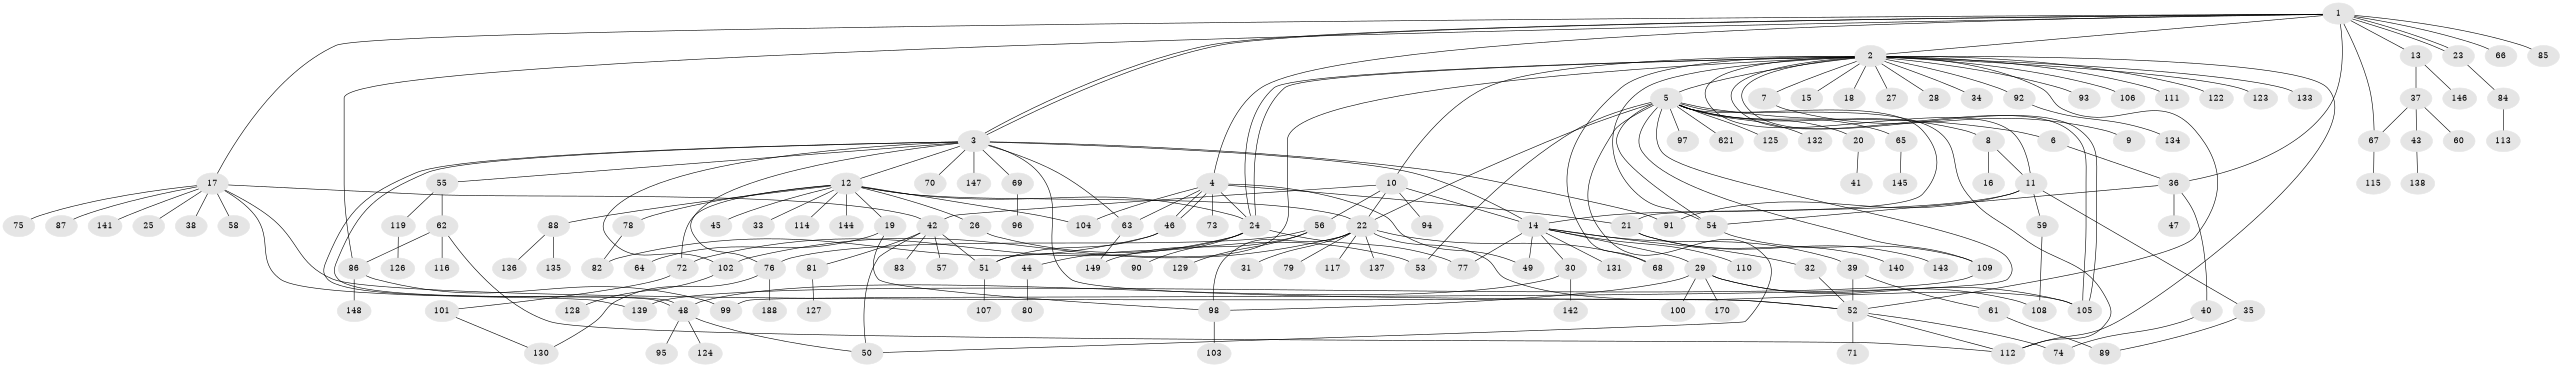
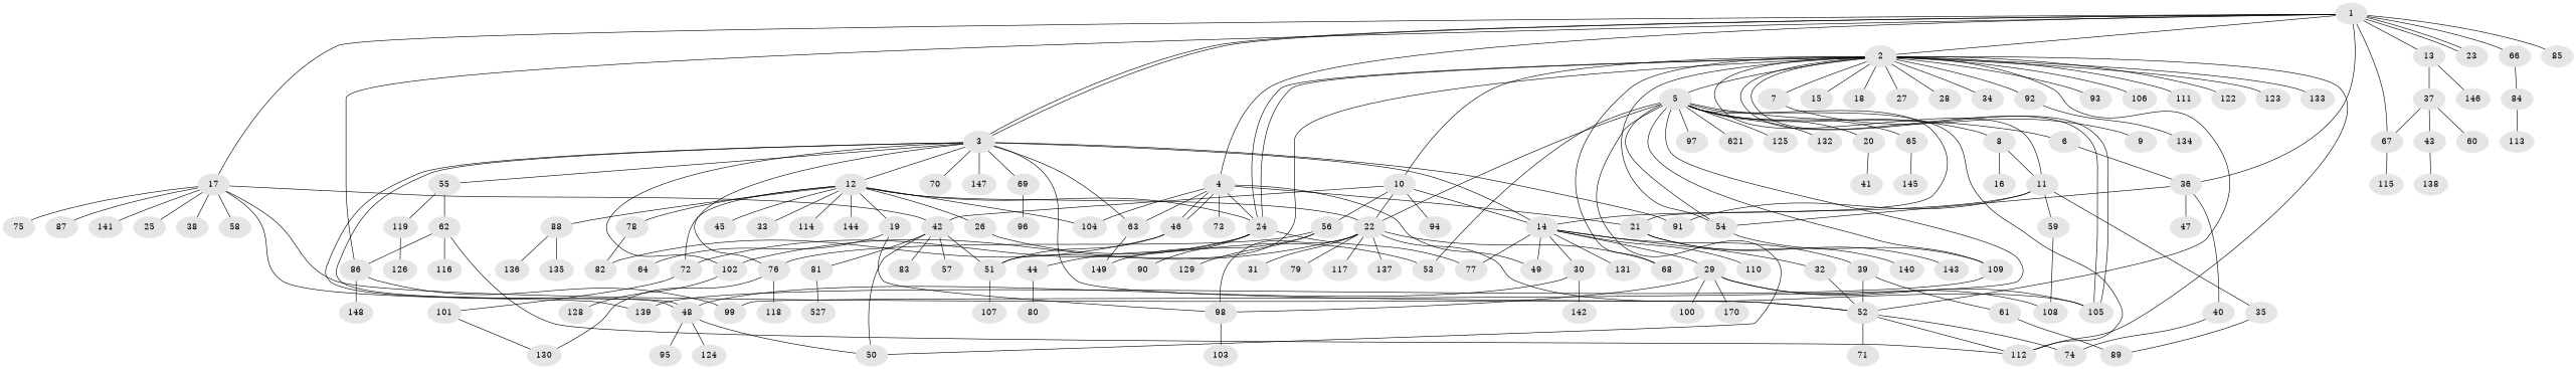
  graph {
    node [color=gray90 style=filled]
    1
    2
    3
    4
    13
    17
    23
    36
    66
    67
    85
    86
    5
    7
    10
    11
    15
    18
    24
    27
    28
    34
    51
    52
    54
    92
    93
    105
    106
    111
    112
    122
    123
    133
    68
    12
    14
    48
    55
    63
    69
    70
    76
    91
    102
    147
    21
    46
    49
    73
    104
    37
    146
    42
    25
    38
    58
    75
    87
    139
    141
    84
    40
    47
    115
    99
    148
    6
    8
    20
    22
    50
    53
    65
    97
    109
    n77 [label=621]
    125
    132
    9
    56
    94
    35
    59
    72
    77
    44
    90
    107
    74
    71
    134
    45
    19
    26
    33
    78
    88
    114
    144
    29
    30
    32
    39
    110
    131
    95
    124
    62
    119
    149
    96
-   118 [label=188]
+   118
    130
    128
    140
    143
    82
    16
    41
    98
    31
    79
    117
    137
    145
    57
    81
    83
    129
    89
    108
    64
    101
    135
    136
    43
    60
    100
    n140 [label=170]
    142
    61
    103
    113
    80
    138
-   127
+   127 [label=527]
    116
    126
    1 -- 2
    1 -- 3
    1 -- 3
    1 -- 4
    1 -- 13
    1 -- 17
    1 -- 23
    1 -- 23
    1 -- 36
    1 -- 66
    1 -- 67
    1 -- 85
    1 -- 86
    2 -- 5
    2 -- 7
    2 -- 10
    2 -- 11
    2 -- 15
    2 -- 18
    2 -- 24
    2 -- 24
    2 -- 27
    2 -- 28
    2 -- 34
    2 -- 51
    2 -- 52
    2 -- 54
    2 -- 92
    2 -- 93
    2 -- 105
    2 -- 105
    2 -- 106
    2 -- 111
    2 -- 112
    2 -- 122
    2 -- 123
    2 -- 133
    2 -- 68
    3 -- 52
    3 -- 12
    3 -- 14
    3 -- 48
    3 -- 48
    3 -- 55
    3 -- 63
    3 -- 69
    3 -- 70
    3 -- 76
    3 -- 91
    3 -- 102
    3 -- 147
    4 -- 24
    4 -- 63
    4 -- 21
    4 -- 46
    4 -- 46
    4 -- 49
    4 -- 73
    4 -- 104
    13 -- 37
    13 -- 146
    17 -- 52
    17 -- 42
    17 -- 25
    17 -- 38
    17 -- 58
    17 -- 75
    17 -- 87
    17 -- 139
    17 -- 141
-   23 -- 84
+   66 -- 84
    36 -- 54
    36 -- 40
    36 -- 47
    67 -- 115
    86 -- 99
    86 -- 148
    5 -- 54
    5 -- 112
    5 -- 21
    5 -- 99
    5 -- 6
    5 -- 8
    5 -- 20
    5 -- 22
    5 -- 50
    5 -- 53
    5 -- 65
    5 -- 97
    5 -- 109
    5 -- n77
    5 -- 125
    5 -- 132
    7 -- 9
    10 -- 14
    10 -- 42
    10 -- 22
    10 -- 56
    10 -- 94
    11 -- 14
    11 -- 91
    11 -- 35
    11 -- 59
    24 -- 72
    24 -- 77
    24 -- 44
    24 -- 90
    51 -- 107
    52 -- 112
    52 -- 74
    52 -- 71
    54 -- 109
    92 -- 134
    12 -- 24
    12 -- 104
    12 -- 22
    12 -- 72
    12 -- 45
    12 -- 19
    12 -- 26
    12 -- 33
    12 -- 78
    12 -- 88
    12 -- 114
    12 -- 144
    14 -- 49
    14 -- 77
    14 -- 29
    14 -- 30
    14 -- 32
    14 -- 39
    14 -- 110
    14 -- 131
    48 -- 50
    48 -- 95
    48 -- 124
    55 -- 62
    55 -- 119
    63 -- 149
    69 -- 96
    76 -- 118
    76 -- 130
    102 -- 128
    21 -- 140
    21 -- 143
    46 -- 51
    46 -- 82
    37 -- 67
    37 -- 43
    37 -- 60
    42 -- 51
    42 -- 50
    42 -- 57
    42 -- 81
    42 -- 83
    84 -- 113
    40 -- 74
    6 -- 36
    8 -- 11
    8 -- 16
    20 -- 41
    22 -- 105
    22 -- 68
    22 -- 102
    22 -- 98
    22 -- 31
    22 -- 79
    22 -- 117
    22 -- 137
    65 -- 145
    109 -- 139
    56 -- 76
    56 -- 149
    56 -- 129
    35 -- 89
    59 -- 108
    72 -- 101
    44 -- 80
    19 -- 98
    19 -- 64
    26 -- 53
    78 -- 82
    88 -- 135
    88 -- 136
    29 -- 105
    29 -- 98
    29 -- 108
    29 -- 100
    29 -- n140
    30 -- 48
    30 -- 142
    32 -- 52
    39 -- 52
    39 -- 61
    62 -- 86
    62 -- 112
    62 -- 116
    119 -- 126
    98 -- 103
    81 -- 127
    101 -- 130
    43 -- 138
    61 -- 89
  }
